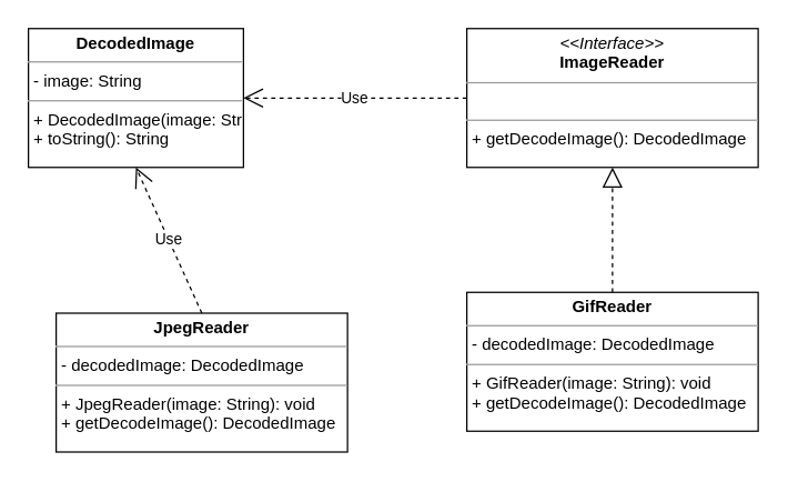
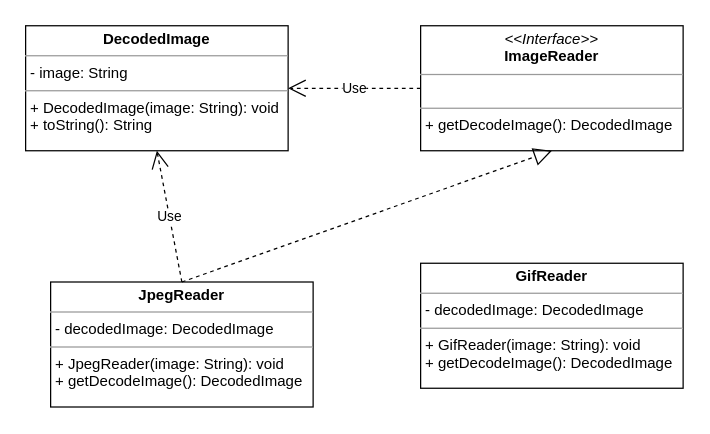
  <mxCell id="0" />
  <mxCell id="1" parent="0" />
  <mxCell id="2" value="&lt;p style=&quot;margin: 0px ; margin-top: 4px ; text-align: center&quot;&gt;&lt;i&gt;&amp;lt;&amp;lt;Interface&amp;gt;&amp;gt;&lt;/i&gt;&lt;br&gt;&lt;b&gt;ImageReader&lt;/b&gt;&lt;/p&gt;&lt;hr size=&quot;1&quot;&gt;&lt;p style=&quot;margin: 0px ; margin-left: 4px&quot;&gt;&lt;br&gt;&lt;/p&gt;&lt;hr size=&quot;1&quot;&gt;&lt;p style=&quot;margin: 0px ; margin-left: 4px&quot;&gt;+ getDecodeImage(): DecodedImage&lt;br&gt;&lt;/p&gt;" style="verticalAlign=top;align=left;overflow=fill;fontSize=12;fontFamily=Helvetica;html=1;" vertex="1" parent="1"><mxGeometry x="336" y="20" width="210" height="100" as="geometry" /></mxCell>
- <mxCell id="3" value="&lt;p style=&quot;margin: 0px ; margin-top: 4px ; text-align: center&quot;&gt;&lt;b&gt;DecodedImage&lt;/b&gt;&lt;/p&gt;&lt;hr size=&quot;1&quot;&gt;&lt;p style=&quot;margin: 0px ; margin-left: 4px&quot;&gt;- image: String&lt;/p&gt;&lt;hr size=&quot;1&quot;&gt;&lt;p style=&quot;margin: 0px ; margin-left: 4px&quot;&gt;+ DecodedImage(image: String): void&lt;/p&gt;&lt;p style=&quot;margin: 0px ; margin-left: 4px&quot;&gt;+ toString(): String&lt;/p&gt;" style="verticalAlign=top;align=left;overflow=fill;fontSize=12;fontFamily=Helvetica;html=1;" vertex="1" parent="1"><mxGeometry x="20" y="20" width="155" height="100" as="geometry" /></mxCell>
+ <mxCell id="3" value="&lt;p style=&quot;margin: 0px ; margin-top: 4px ; text-align: center&quot;&gt;&lt;b&gt;DecodedImage&lt;/b&gt;&lt;/p&gt;&lt;hr size=&quot;1&quot;&gt;&lt;p style=&quot;margin: 0px ; margin-left: 4px&quot;&gt;- image: String&lt;/p&gt;&lt;hr size=&quot;1&quot;&gt;&lt;p style=&quot;margin: 0px ; margin-left: 4px&quot;&gt;+ DecodedImage(image: String): void&lt;/p&gt;&lt;p style=&quot;margin: 0px ; margin-left: 4px&quot;&gt;+ toString(): String&lt;/p&gt;" style="verticalAlign=top;align=left;overflow=fill;fontSize=12;fontFamily=Helvetica;html=1;" vertex="1" parent="1"><mxGeometry x="20" y="20" width="210" height="100" as="geometry" /></mxCell>
  <mxCell id="4" value="&lt;p style=&quot;margin: 0px ; margin-top: 4px ; text-align: center&quot;&gt;&lt;b&gt;GifReader&lt;/b&gt;&lt;/p&gt;&lt;hr size=&quot;1&quot;&gt;&lt;p style=&quot;margin: 0px ; margin-left: 4px&quot;&gt;- decodedImage: DecodedImage&lt;/p&gt;&lt;hr size=&quot;1&quot;&gt;&lt;p style=&quot;margin: 0px ; margin-left: 4px&quot;&gt;+ GifReader(image: String): void&lt;/p&gt;&lt;p style=&quot;margin: 0px ; margin-left: 4px&quot;&gt;+ getDecodeImage(): DecodedImage&lt;/p&gt;" style="verticalAlign=top;align=left;overflow=fill;fontSize=12;fontFamily=Helvetica;html=1;" vertex="1" parent="1"><mxGeometry x="336" y="210" width="210" height="100" as="geometry" /></mxCell>
  <mxCell id="5" value="&lt;p style=&quot;margin: 0px ; margin-top: 4px ; text-align: center&quot;&gt;&lt;b&gt;JpegReader&lt;/b&gt;&lt;/p&gt;&lt;hr size=&quot;1&quot;&gt;&lt;p style=&quot;margin: 0px ; margin-left: 4px&quot;&gt;- decodedImage: DecodedImage&lt;/p&gt;&lt;hr size=&quot;1&quot;&gt;&lt;p style=&quot;margin: 0px ; margin-left: 4px&quot;&gt;+ JpegReader(image: String): void&lt;/p&gt;&lt;p style=&quot;margin: 0px ; margin-left: 4px&quot;&gt;+ getDecodeImage(): DecodedImage&lt;/p&gt;" style="verticalAlign=top;align=left;overflow=fill;fontSize=12;fontFamily=Helvetica;html=1;" vertex="1" parent="1"><mxGeometry x="40" y="225" width="210" height="100" as="geometry" /></mxCell>
- <mxCell id="7" value="" style="endArrow=block;dashed=1;endFill=0;endSize=12;html=1;exitX=0.5;exitY=0;exitDx=0;exitDy=0;entryX=0.5;entryY=1;entryDx=0;entryDy=0;" edge="1" parent="1" source="4" target="2"><mxGeometry width="160" relative="1" as="geometry"><mxPoint x="346" y="180" as="sourcePoint" /><mxPoint x="461" y="150" as="targetPoint" /></mxGeometry></mxCell>
+ <mxCell id="6" value="" style="endArrow=block;dashed=1;endFill=0;endSize=12;html=1;exitX=0.5;exitY=0;exitDx=0;exitDy=0;entryX=0.5;entryY=1;entryDx=0;entryDy=0;" edge="1" parent="1" source="5" target="2"><mxGeometry width="160" relative="1" as="geometry"><mxPoint x="421" y="250" as="sourcePoint" /><mxPoint x="581" y="250" as="targetPoint" /></mxGeometry></mxCell>
  <mxCell id="8" value="Use" style="endArrow=open;endSize=12;dashed=1;html=1;exitX=0;exitY=0.5;exitDx=0;exitDy=0;entryX=1;entryY=0.5;entryDx=0;entryDy=0;" edge="1" parent="1" source="2" target="3"><mxGeometry width="160" relative="1" as="geometry"><mxPoint x="321" y="220" as="sourcePoint" /><mxPoint x="481" y="220" as="targetPoint" /></mxGeometry></mxCell>
  <mxCell id="9" value="Use" style="endArrow=open;endSize=12;dashed=1;html=1;exitX=0.5;exitY=0;exitDx=0;exitDy=0;entryX=0.5;entryY=1;entryDx=0;entryDy=0;" edge="1" parent="1" source="5" target="3"><mxGeometry width="160" relative="1" as="geometry"><mxPoint x="451" y="220" as="sourcePoint" /><mxPoint x="135" y="130" as="targetPoint" /></mxGeometry></mxCell>
